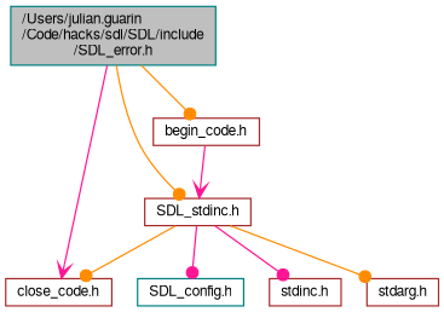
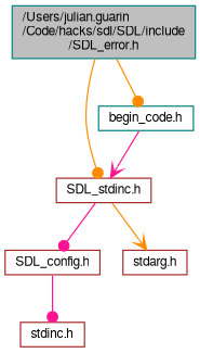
  digraph {
    node [color=brown fillcolor=white fontname=FreeSans fontsize=10 shape=record style=filled]
    edge [arrowhead=dot color=darkorange fontname=FreeSans fontsize=10 labelfontname=FreeSans labelfontsize=10 style=solid]
    n1 [color=teal fillcolor=grey75 fontcolor=black height=0.2 label="/Users/julian.guarin\l/Code/hacks/sdl/SDL/include\l/SDL_error.h" width=0.4]
    n2 [height=0.2 label="SDL_stdinc.h" width=0.4]
-   n3 [height=0.2 label="begin_code.h" width=0.4]
-   n4 [height=0.2 label="close_code.h" width=0.4]
-   n5 [color=teal height=0.2 label="SDL_config.h" width=0.4]
+   n3 [color=teal height=0.2 label="begin_code.h" width=0.4]
+   n5 [height=0.2 label="SDL_config.h" width=0.4]
    n6 [height=0.2 label="stdinc.h" width=0.4]
    n7 [height=0.2 label="stdarg.h" width=0.4]
    n1 -> n2
    n1 -> n3
-   n1 -> n4 [arrowhead=vee color=deeppink]
-   n2 -> n4
    n2 -> n5 [color=deeppink]
-   n2 -> n6 [color=deeppink]
-   n2 -> n7
+   n5 -> n6 [color=deeppink]
+   n2 -> n7 [arrowhead=vee]
    n3 -> n2 [arrowhead=vee color=deeppink]
  }
